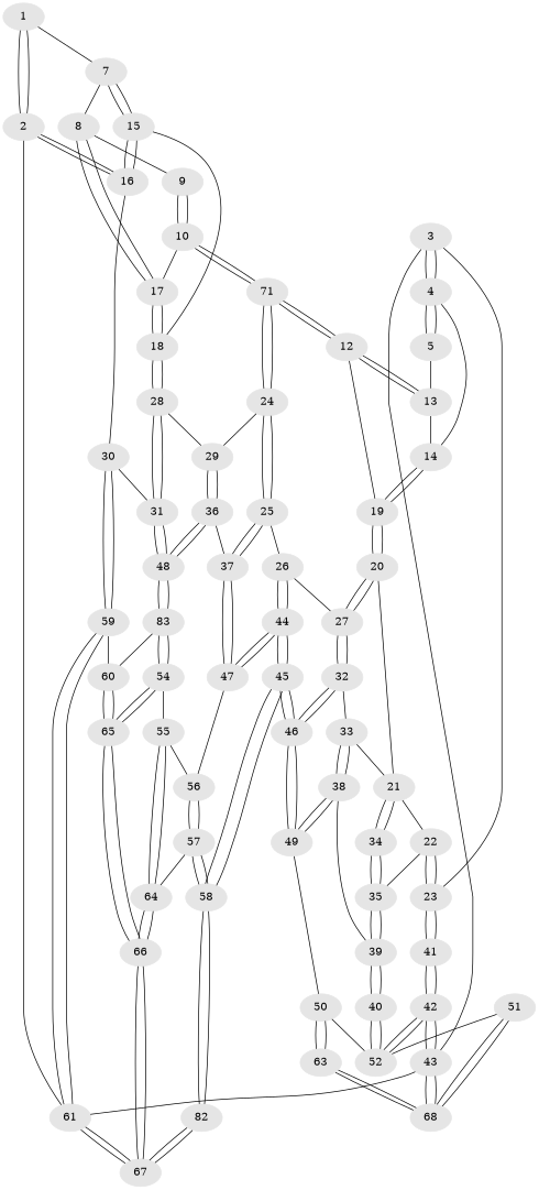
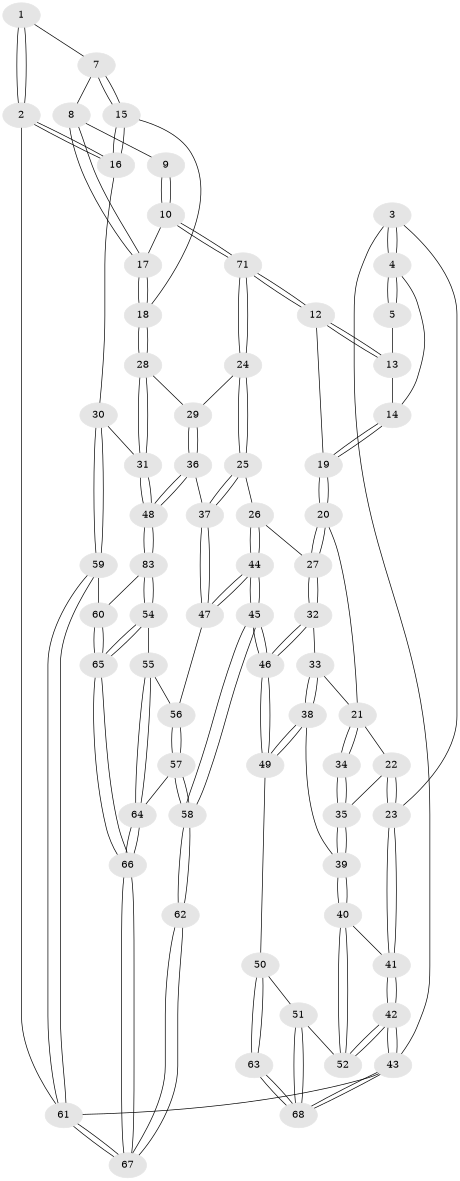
  graph {
    node [color=gray90 style=filled]
    1
    2
    7
    16
    61
    8
    15
    3
    4
    23
    43
    30
    67
    5
    14
    41
    68
    13
    19
    9
    10
    17
    18
    n24 [label=71]
    12
    24
    25
    29
    20
    28
    31
    59
    21
    27
    22
    34
    32
    35
    39
    42
    26
    37
    36
    44
    47
    45
    33
    46
    48
    60
    n51 [label=83]
    38
    49
    40
    56
    50
    52
    58
-   62 [label=82]
+   62
    57
    54
    51
    63
    55
    65
    64
    66
    1 -- 2
    1 -- 2
    1 -- 7
    2 -- 16
    2 -- 16
    2 -- 61
    7 -- 8
    7 -- 15
    7 -- 15
    16 -- 30
    61 -- 67
    61 -- 67
    8 -- 9
    8 -- 17
    8 -- 17
    15 -- 16
    15 -- 16
    15 -- 18
    3 -- 4
    3 -- 4
    3 -- 23
    3 -- 43
    4 -- 5
    4 -- 5
    4 -- 14
    23 -- 41
    23 -- 41
    43 -- 61
    43 -- 68
    43 -- 68
    30 -- 31
    30 -- 59
    30 -- 59
    5 -- 13
    14 -- 19
    14 -- 19
    41 -- 42
    41 -- 42
    13 -- 14
    19 -- 20
    19 -- 20
    9 -- 10
    9 -- 10
    10 -- 17
    10 -- n24
    10 -- n24
    17 -- 18
    17 -- 18
    18 -- 28
    18 -- 28
    n24 -- 12
    n24 -- 12
    n24 -- 24
    n24 -- 24
    12 -- 13
    12 -- 13
    12 -- 19
    24 -- 25
    24 -- 25
    24 -- 29
    25 -- 26
    25 -- 37
    25 -- 37
    29 -- 36
    29 -- 36
    20 -- 21
    20 -- 27
    20 -- 27
    28 -- 29
    28 -- 31
    28 -- 31
    31 -- 48
    31 -- 48
    59 -- 61
    59 -- 61
    59 -- 60
    21 -- 22
    21 -- 34
    21 -- 34
    27 -- 32
    27 -- 32
    22 -- 23
    22 -- 23
    22 -- 35
    34 -- 35
    34 -- 35
    32 -- 33
    32 -- 46
    32 -- 46
    35 -- 39
    35 -- 39
    39 -- 40
    39 -- 40
    42 -- 43
    42 -- 43
    42 -- 52
    42 -- 52
    26 -- 27
    26 -- 44
    26 -- 44
    37 -- 47
    37 -- 47
    36 -- 37
    36 -- 48
    36 -- 48
    44 -- 47
    44 -- 47
    44 -- 45
    44 -- 45
    47 -- 56
    45 -- 46
    45 -- 46
    45 -- 58
    45 -- 58
    33 -- 21
    33 -- 38
    33 -- 38
    46 -- 49
    46 -- 49
    48 -- n51
    48 -- n51
    60 -- 65
    60 -- 65
    n51 -- 60
    n51 -- 54
    n51 -- 54
    38 -- 39
    38 -- 49
    38 -- 49
    49 -- 50
+   40 -- 41
    40 -- 52
    40 -- 52
    56 -- 57
    56 -- 57
-   50 -- 52
+   50 -- 51
    50 -- 63
    50 -- 63
    58 -- 62
    58 -- 62
    62 -- 67
    62 -- 67
    57 -- 58
    57 -- 58
    57 -- 64
    54 -- 55
    54 -- 65
    54 -- 65
    51 -- 68
    51 -- 68
    51 -- 52
    63 -- 68
    63 -- 68
    55 -- 56
    55 -- 64
    55 -- 64
    65 -- 66
    65 -- 66
    64 -- 66
    64 -- 66
    66 -- 67
    66 -- 67
  }
